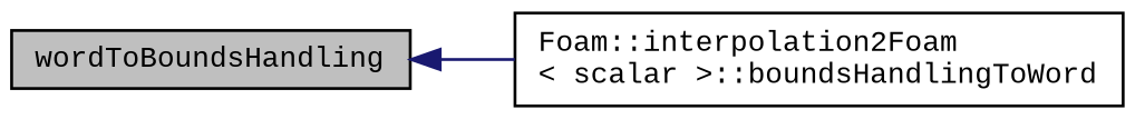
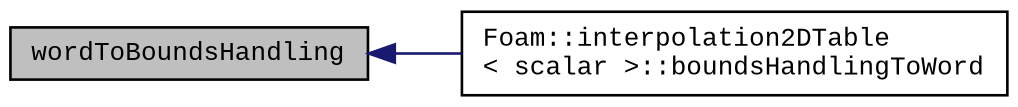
  digraph {
    rankdir=LR
    fontname="Liberation Mono"
    node [color=black fontname="Liberation Mono" fontsize=10 shape=record]
    n1 [fillcolor=grey75 fontcolor=black height=0.2 label=wordToBoundsHandling style=filled width=0.4]
-   n2 [height=0.2 label="Foam::interpolation2Foam\l\< scalar \>::boundsHandlingToWord" width=0.4]
+   n2 [height=0.2 label="Foam::interpolation2DTable\l\< scalar \>::boundsHandlingToWord" width=0.4]
    n1 -> n2 [color=midnightblue dir=back fontname="Liberation Mono" fontsize=10 labelfontname=FreeSans labelfontsize=10 style=solid]
  }
